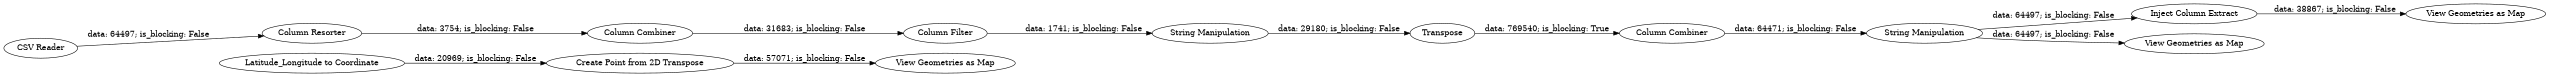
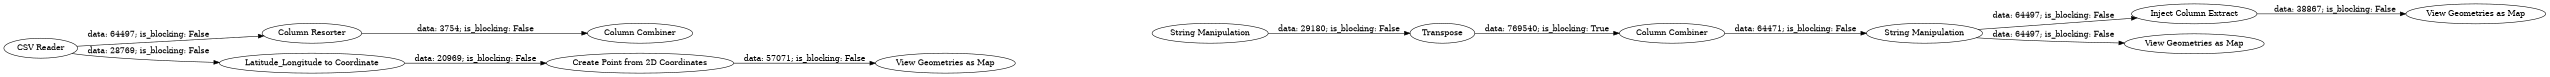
  digraph {
    rankdir=LR
    n1 [label="View Geometries as Map"]
    n2 [label="Column Resorter"]
    n3 [label="Column Combiner"]
-   n4 [label="Column Filter"]
    n5 [label="String Manipulation"]
    n6 [label="Column Combiner"]
    n7 [label="String Manipulation"]
    n8 [label="Inject Column Extract"]
    n9 [label="View Geometries as Map"]
    n10 [label="Latitude_Longitude to Coordinate"]
-   n11 [label="Create Point from 2D Transpose"]
+   n11 [label="Create Point from 2D Coordinates"]
    n12 [label="View Geometries as Map"]
    n13 [label="CSV Reader"]
    n14 [label=Transpose]
    n2 -> n3 [label="data: 3754; is_blocking: False"]
-   n3 -> n4 [label="data: 31683; is_blocking: False"]
-   n4 -> n5 [label="data: 1741; is_blocking: False"]
    n5 -> n14 [label="data: 29180; is_blocking: False"]
    n6 -> n7 [label="data: 64471; is_blocking: False"]
    n7 -> n8 [label="data: 64497; is_blocking: False"]
    n7 -> n9 [label="data: 64497; is_blocking: False"]
    n8 -> n1 [label="data: 38867; is_blocking: False"]
    n10 -> n11 [label="data: 20969; is_blocking: False"]
    n11 -> n12 [label="data: 57071; is_blocking: False"]
    n13 -> n2 [label="data: 64497; is_blocking: False"]
+   n13 -> n10 [label="data: 28769; is_blocking: False"]
    n14 -> n6 [label="data: 769540; is_blocking: True"]
  }
